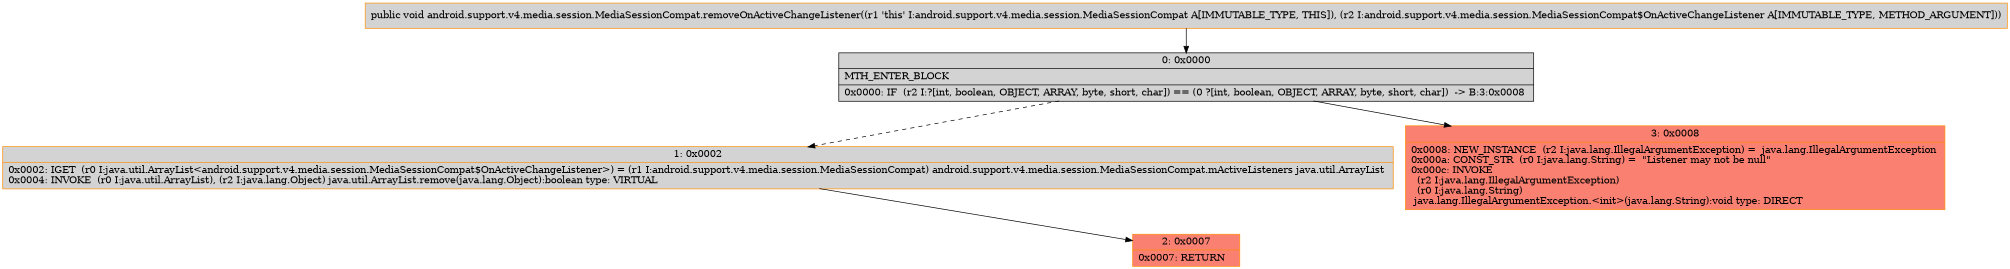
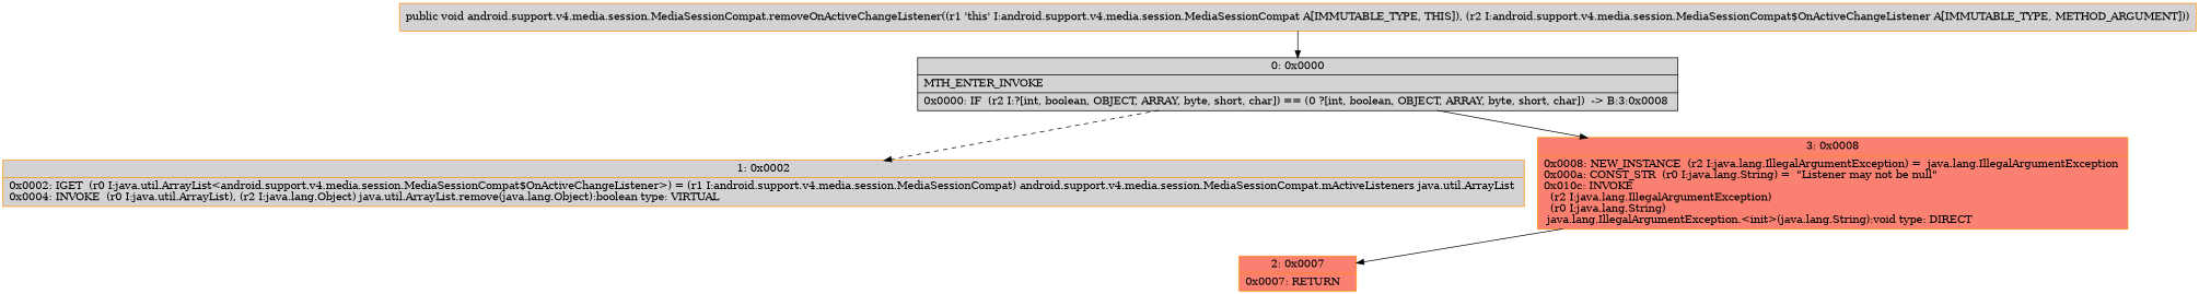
  digraph {
    node [color=darkorange fillcolor=lightgrey shape=record style=filled]
-   n1 [color=black label="{0\:\ 0x0000|MTH_ENTER_BLOCK\l|0x0000: IF  (r2 I:?[int, boolean, OBJECT, ARRAY, byte, short, char]) == (0 ?[int, boolean, OBJECT, ARRAY, byte, short, char])  \-\> B:3:0x0008 \l}"]
+   n1 [color=black label="{0\:\ 0x0000|MTH_ENTER_INVOKE\l|0x0000: IF  (r2 I:?[int, boolean, OBJECT, ARRAY, byte, short, char]) == (0 ?[int, boolean, OBJECT, ARRAY, byte, short, char])  \-\> B:3:0x0008 \l}"]
    n2 [label="{1\:\ 0x0002|0x0002: IGET  (r0 I:java.util.ArrayList\<android.support.v4.media.session.MediaSessionCompat$OnActiveChangeListener\>) = (r1 I:android.support.v4.media.session.MediaSessionCompat) android.support.v4.media.session.MediaSessionCompat.mActiveListeners java.util.ArrayList \l0x0004: INVOKE  (r0 I:java.util.ArrayList), (r2 I:java.lang.Object) java.util.ArrayList.remove(java.lang.Object):boolean type: VIRTUAL \l}"]
-   n3 [fillcolor=salmon label="{3\:\ 0x0008|0x0008: NEW_INSTANCE  (r2 I:java.lang.IllegalArgumentException) =  java.lang.IllegalArgumentException \l0x000a: CONST_STR  (r0 I:java.lang.String) =  \"Listener may not be null\" \l0x000c: INVOKE  \l  (r2 I:java.lang.IllegalArgumentException)\l  (r0 I:java.lang.String)\l java.lang.IllegalArgumentException.\<init\>(java.lang.String):void type: DIRECT \l}"]
+   n3 [fillcolor=salmon label="{3\:\ 0x0008|0x0008: NEW_INSTANCE  (r2 I:java.lang.IllegalArgumentException) =  java.lang.IllegalArgumentException \l0x000a: CONST_STR  (r0 I:java.lang.String) =  \"Listener may not be null\" \l0x010c: INVOKE  \l  (r2 I:java.lang.IllegalArgumentException)\l  (r0 I:java.lang.String)\l java.lang.IllegalArgumentException.\<init\>(java.lang.String):void type: DIRECT \l}"]
    n4 [fillcolor=salmon label="{2\:\ 0x0007|0x0007: RETURN   \l}"]
    n5 [label="{public void android.support.v4.media.session.MediaSessionCompat.removeOnActiveChangeListener((r1 'this' I:android.support.v4.media.session.MediaSessionCompat A[IMMUTABLE_TYPE, THIS]), (r2 I:android.support.v4.media.session.MediaSessionCompat$OnActiveChangeListener A[IMMUTABLE_TYPE, METHOD_ARGUMENT])) }"]
    n1 -> n2 [style=dashed]
    n1 -> n3
-   n2 -> n4
+   n3 -> n4
    n5 -> n1
  }
